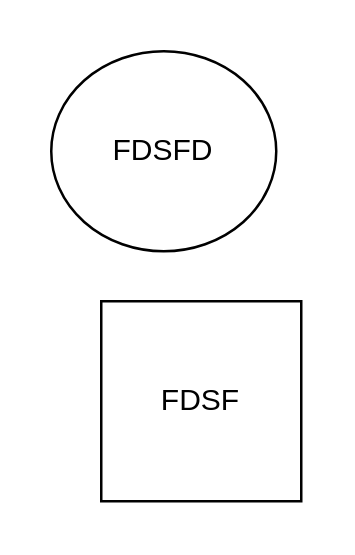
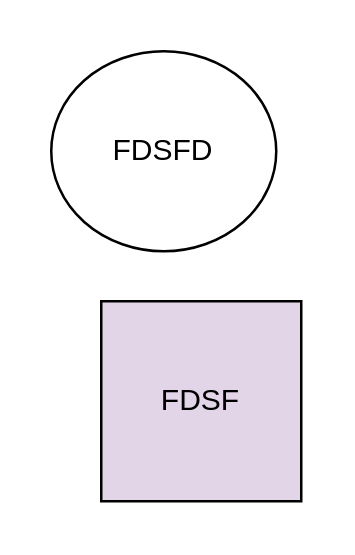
  <mxCell id="0" />
  <mxCell id="1" parent="0" />
- <mxCell id="2" value="FDSF" style="whiteSpace=wrap;html=1;aspect=fixed;" vertex="1" parent="1"><mxGeometry x="40" y="120" width="80" height="80" as="geometry" /></mxCell>
+ <mxCell id="2" value="FDSF" style="whiteSpace=wrap;html=1;aspect=fixed;fillColor=#e1d5e7;" vertex="1" parent="1"><mxGeometry x="40" y="120" width="80" height="80" as="geometry" /></mxCell>
  <mxCell id="3" value="FDSFD" style="ellipse;whiteSpace=wrap;html=1;" vertex="1" parent="1"><mxGeometry x="20" y="20" width="90" height="80" as="geometry" /></mxCell>
